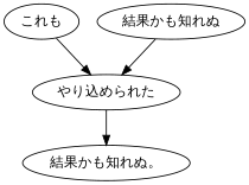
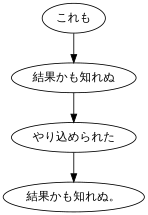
  digraph {
    n1 [label="これも"]
    n2 [label="やり込められた"]
    n3 [label="結果かも知れぬ。"]
    n4 [label="結果かも知れぬ"]
-   n1 -> n2
+   n1 -> n4
    n2 -> n3
    n4 -> n2
  }
